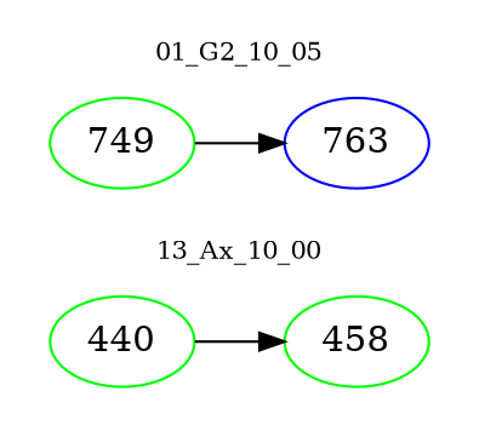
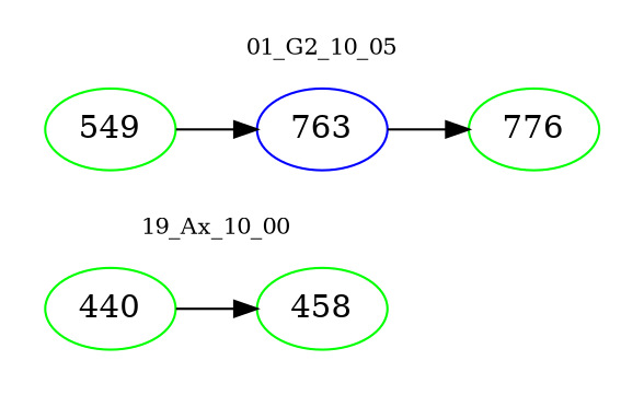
  digraph {
    rankdir=LR
    node [color=green]
    edge [color=black]
    n1 [label=440]
    n2 [label=458]
-   n3 [label=749]
+   n3 [label=549]
    n4 [color=blue label=763]
+   n5 [label=776]
    subgraph cluster_1 {
      color=white
      fontsize=10
-     label="13_Ax_10_00"
+     label="19_Ax_10_00"
      n1
      n2
    }
    subgraph cluster_2 {
      color=white
      fontsize=10
      label="01_G2_10_05"
      n3
      n4
+     n5
    }
    n1 -> n2
    n3 -> n4
+   n4 -> n5
  }
